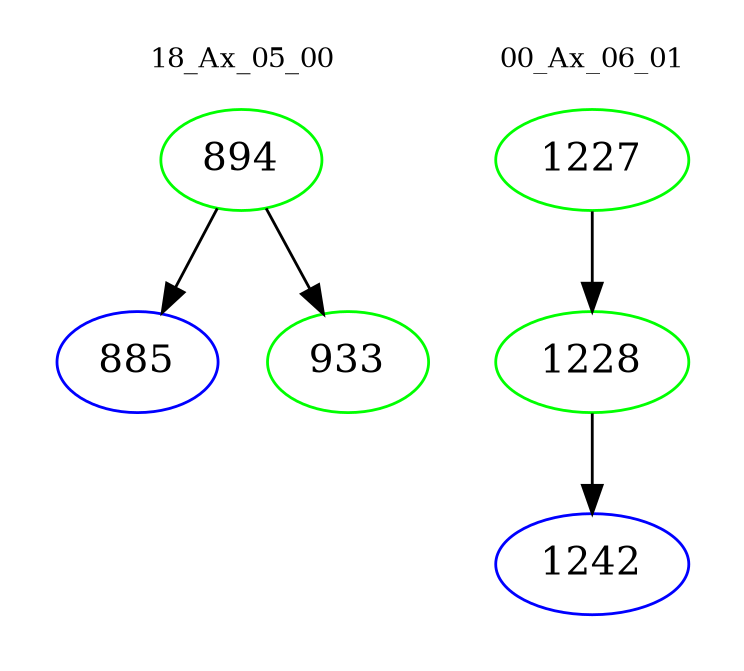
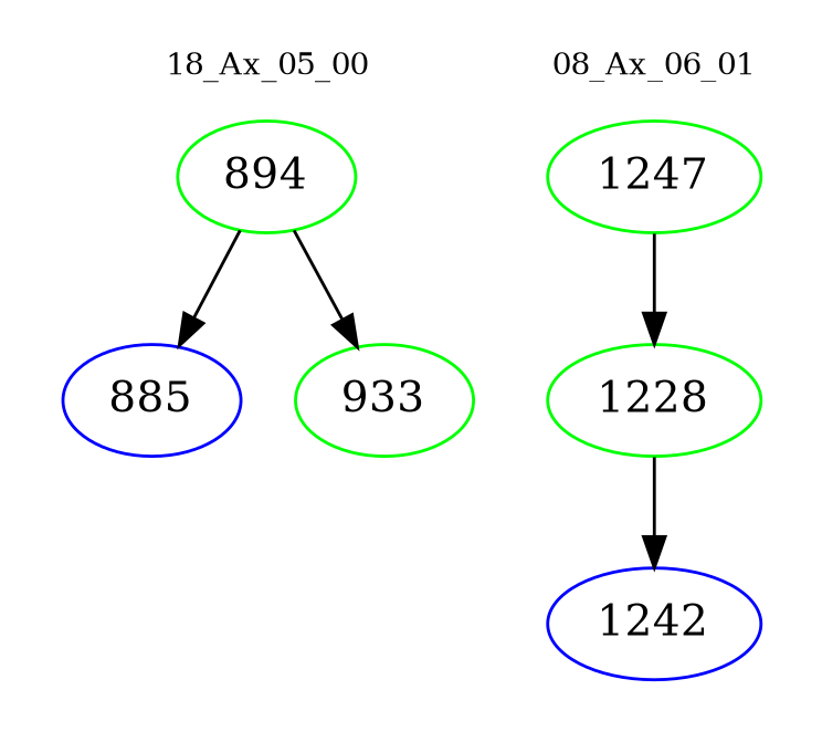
  digraph {
    node [color=green]
    edge [color=black]
    n1 [label=894]
    n2 [color=blue label=885]
    n3 [label=933]
-   n4 [label=1227]
+   n4 [label=1247]
    n5 [label=1228]
    n6 [color=blue label=1242]
    subgraph cluster_1 {
      color=white
      fontsize=10
      label="18_Ax_05_00"
      n1
      n2
      n3
    }
    subgraph cluster_2 {
      color=white
      fontsize=10
-     label="00_Ax_06_01"
+     label="08_Ax_06_01"
      n4
      n5
      n6
    }
    n1 -> n2
    n1 -> n3
    n4 -> n5
    n5 -> n6
  }
